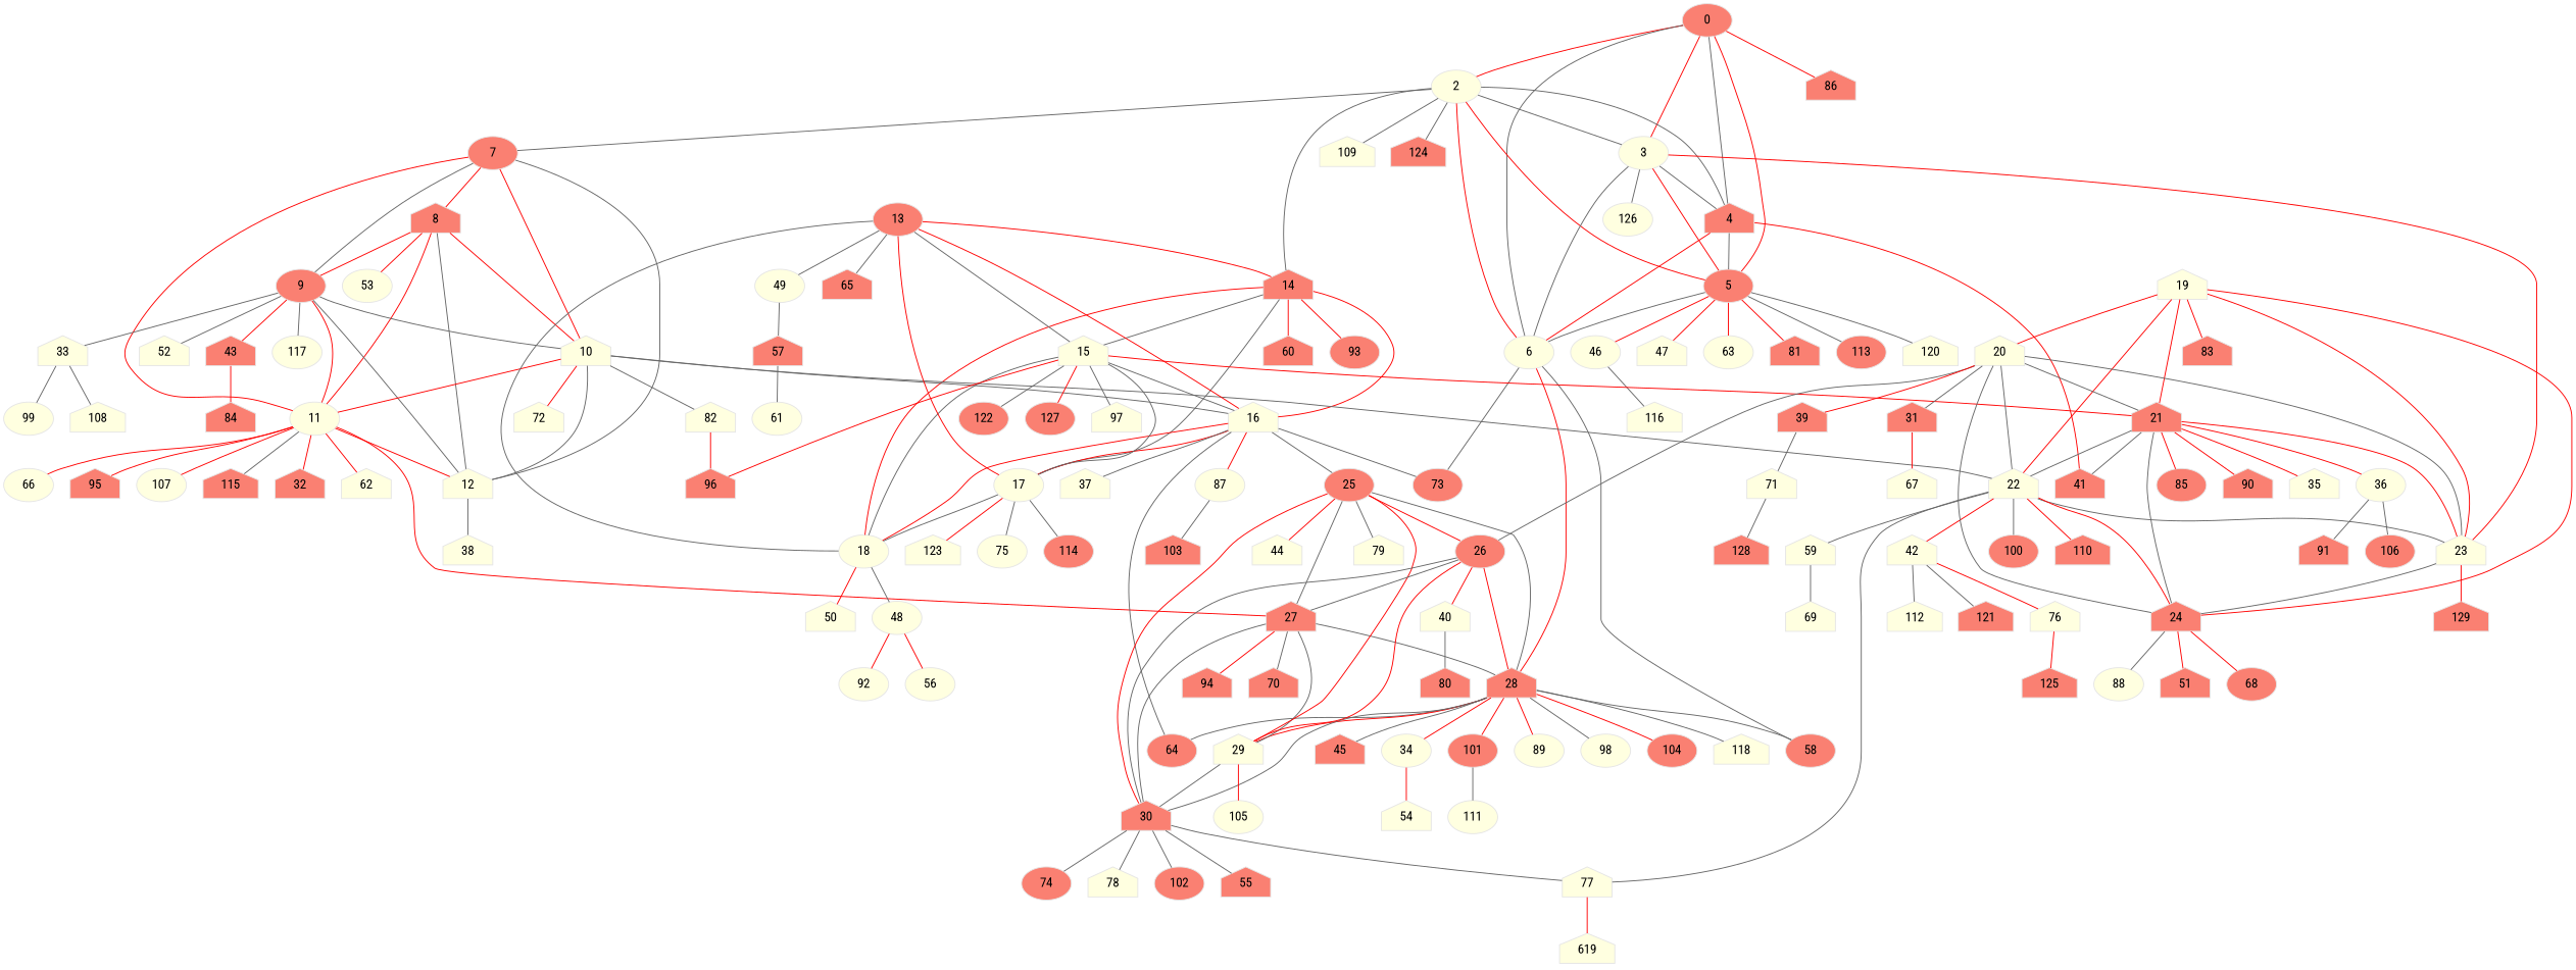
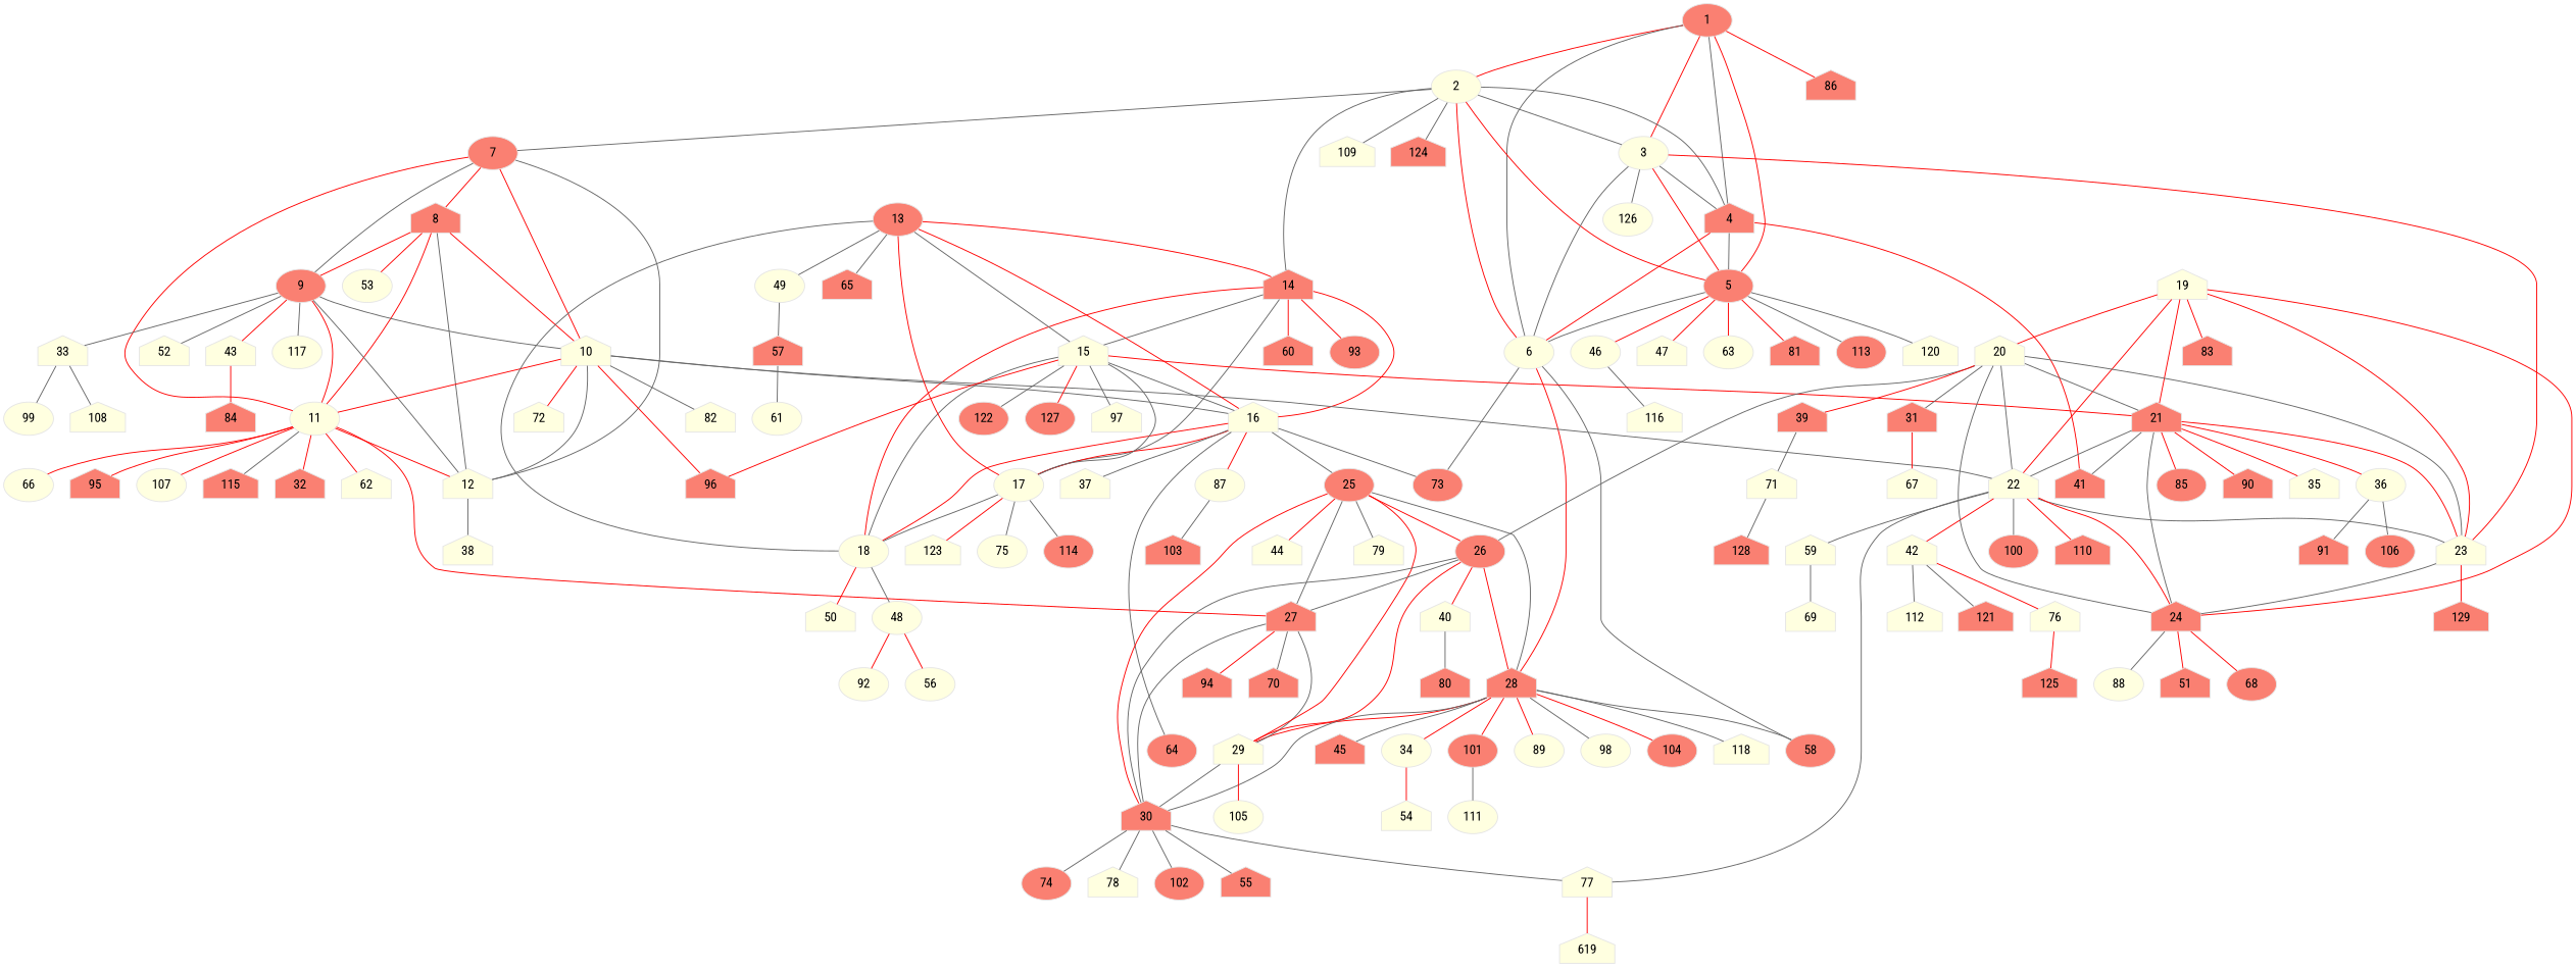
  graph {
    fontname="Roboto Condensed"
    node [color=gray90 fillcolor=lightyellow fontname="Roboto Condensed" shape=house style=filled]
    edge [color=gray40 fontname="Roboto Condensed"]
-   1 [fillcolor=salmon shape=ellipse label=0]
+   1 [fillcolor=salmon shape=ellipse]
    2 [shape=ellipse]
    3 [shape=ellipse]
    4 [fillcolor=salmon]
    5 [fillcolor=salmon shape=ellipse]
    6 [shape=ellipse]
    86 [fillcolor=salmon]
    7 [fillcolor=salmon shape=ellipse]
    14 [fillcolor=salmon]
    109
    124 [fillcolor=salmon]
    23
    126 [shape=ellipse]
    41 [fillcolor=salmon]
    46 [shape=ellipse]
    47
    63 [shape=ellipse]
    81 [fillcolor=salmon]
    113 [fillcolor=salmon shape=ellipse]
    120
    28 [fillcolor=salmon]
    58 [fillcolor=salmon shape=ellipse]
    73 [fillcolor=salmon shape=ellipse]
    8 [fillcolor=salmon]
    9 [fillcolor=salmon shape=ellipse]
    10
    11 [shape=ellipse]
    12
    16
    15
    17 [shape=ellipse]
    18 [shape=ellipse]
    60 [fillcolor=salmon]
    93 [fillcolor=salmon shape=ellipse]
    24 [fillcolor=salmon]
    129 [fillcolor=salmon]
    116
    64 [fillcolor=salmon shape=ellipse]
    29
    30 [fillcolor=salmon]
    34 [shape=ellipse]
    45 [fillcolor=salmon]
    89 [shape=ellipse]
    98 [shape=ellipse]
    101 [fillcolor=salmon shape=ellipse]
    104 [fillcolor=salmon shape=ellipse]
    118
    53 [shape=ellipse]
    33
-   43 [fillcolor=salmon]
+   43
    52
    117 [shape=ellipse]
    22
    72
    82
    96 [fillcolor=salmon]
    27 [fillcolor=salmon]
    32 [fillcolor=salmon]
    62
    66 [shape=ellipse]
    95 [fillcolor=salmon]
    107 [shape=ellipse]
    115 [fillcolor=salmon]
    38
    99 [shape=ellipse]
    108
    84 [fillcolor=salmon]
    25 [fillcolor=salmon shape=ellipse]
    37
    87 [shape=ellipse]
    42
    59
    77
    100 [fillcolor=salmon shape=ellipse]
    110 [fillcolor=salmon]
    70 [fillcolor=salmon]
    94 [fillcolor=salmon]
    13 [fillcolor=salmon shape=ellipse]
    49 [shape=ellipse]
    65 [fillcolor=salmon]
    21 [fillcolor=salmon]
    97
    122 [fillcolor=salmon shape=ellipse]
    127 [fillcolor=salmon shape=ellipse]
    75 [shape=ellipse]
    114 [fillcolor=salmon shape=ellipse]
    123
    48 [shape=ellipse]
    50
    57 [fillcolor=salmon]
    35
    36 [shape=ellipse]
    85 [fillcolor=salmon shape=ellipse]
    90 [fillcolor=salmon]
    26 [fillcolor=salmon shape=ellipse]
    44
    79
    103 [fillcolor=salmon]
    56 [shape=ellipse]
    92 [shape=ellipse]
    19
    20
    83 [fillcolor=salmon]
    31 [fillcolor=salmon]
    39 [fillcolor=salmon]
    51 [fillcolor=salmon]
    68 [fillcolor=salmon shape=ellipse]
    88 [shape=ellipse]
    40
    67
    71
    91 [fillcolor=salmon]
    106 [fillcolor=salmon shape=ellipse]
    76
    112
    121 [fillcolor=salmon]
    69
    n118 [label=619]
    105 [shape=ellipse]
    55 [fillcolor=salmon]
    74 [fillcolor=salmon shape=ellipse]
    78
    102 [fillcolor=salmon shape=ellipse]
    80 [fillcolor=salmon]
    54
    111 [shape=ellipse]
    128 [fillcolor=salmon]
    125 [fillcolor=salmon]
    61 [shape=ellipse]
    1 -- 2 [color=red]
    1 -- 3 [color=red]
    1 -- 4
    1 -- 5 [color=red]
    1 -- 6
    1 -- 86 [color=red]
    2 -- 3
    2 -- 4
    2 -- 5 [color=red]
    2 -- 6 [color=red]
    2 -- 7
    2 -- 14
    2 -- 109
    2 -- 124
    3 -- 4
    3 -- 5 [color=red]
    3 -- 6
    3 -- 23 [color=red]
    3 -- 126
    4 -- 5
    4 -- 6 [color=red]
    4 -- 41 [color=red]
    5 -- 6
    5 -- 46 [color=red]
    5 -- 47 [color=red]
    5 -- 63 [color=red]
    5 -- 81 [color=red]
    5 -- 113
    5 -- 120
    6 -- 28 [color=red]
    6 -- 58
    6 -- 73
    7 -- 8 [color=red]
    7 -- 9
    7 -- 10 [color=red]
    7 -- 11 [color=red]
    7 -- 12
    14 -- 16 [color=red]
    14 -- 15
    14 -- 17
    14 -- 18 [color=red]
    14 -- 60 [color=red]
    14 -- 93 [color=red]
    23 -- 24
    23 -- 129 [color=red]
    46 -- 116
    28 -- 58
-   28 -- 64
    28 -- 29 [color=red]
    28 -- 30
    28 -- 34 [color=red]
    28 -- 45
    28 -- 89 [color=red]
    28 -- 98
    28 -- 101 [color=red]
    28 -- 104 [color=red]
    28 -- 118
    8 -- 9 [color=red]
    8 -- 10 [color=red]
    8 -- 11 [color=red]
    8 -- 12
    8 -- 53 [color=red]
    9 -- 10
    9 -- 11 [color=red]
    9 -- 12
    9 -- 33
    9 -- 43 [color=red]
    9 -- 52
    9 -- 117
    10 -- 11 [color=red]
    10 -- 12
    10 -- 16
    10 -- 22
    10 -- 72 [color=red]
    10 -- 82
-   82 -- 96 [color=red]
+   10 -- 96 [color=red]
    11 -- 12 [color=red]
    11 -- 27 [color=red]
    11 -- 32 [color=red]
    11 -- 62 [color=red]
    11 -- 66 [color=red]
    11 -- 95 [color=red]
    11 -- 107 [color=red]
    11 -- 115
    12 -- 38
    16 -- 73
    16 -- 17 [color=red]
    16 -- 18 [color=red]
    16 -- 64
    16 -- 25
    16 -- 37
    16 -- 87 [color=red]
    15 -- 16
    15 -- 17
    15 -- 18
    15 -- 96 [color=red]
    15 -- 21 [color=red]
    15 -- 97
    15 -- 122
    15 -- 127 [color=red]
    17 -- 18
    17 -- 75
    17 -- 114
    17 -- 123 [color=red]
    18 -- 48
    18 -- 50 [color=red]
    24 -- 51 [color=red]
    24 -- 68 [color=red]
    24 -- 88
    29 -- 30
    29 -- 105 [color=red]
    30 -- 77
    30 -- 55
    30 -- 74
    30 -- 78
    30 -- 102
    34 -- 54 [color=red]
    101 -- 111
    33 -- 99
    33 -- 108
    43 -- 84 [color=red]
    22 -- 23
    22 -- 24 [color=red]
    22 -- 42 [color=red]
    22 -- 59
    22 -- 77
    22 -- 100
    22 -- 110 [color=red]
-   27 -- 28
    27 -- 29
    27 -- 30
    27 -- 70
    27 -- 94 [color=red]
    25 -- 28
    25 -- 29 [color=red]
    25 -- 30 [color=red]
    25 -- 27
    25 -- 26 [color=red]
    25 -- 44 [color=red]
    25 -- 79
    87 -- 103
    42 -- 76 [color=red]
    42 -- 112
    42 -- 121
    59 -- 69
    77 -- n118 [color=red]
    13 -- 14 [color=red]
    13 -- 16 [color=red]
    13 -- 15
    13 -- 17 [color=red]
    13 -- 18
    13 -- 49
    13 -- 65
    49 -- 57
    21 -- 23 [color=red]
    21 -- 41
    21 -- 24
    21 -- 22
    21 -- 35 [color=red]
    21 -- 36 [color=red]
    21 -- 85 [color=red]
    21 -- 90 [color=red]
    48 -- 56 [color=red]
    48 -- 92 [color=red]
    57 -- 61
    36 -- 91
    36 -- 106
    26 -- 28 [color=red]
    26 -- 29 [color=red]
    26 -- 30
    26 -- 27
    26 -- 40 [color=red]
    19 -- 23 [color=red]
    19 -- 24 [color=red]
    19 -- 22 [color=red]
    19 -- 21 [color=red]
    19 -- 20 [color=red]
    19 -- 83 [color=red]
    20 -- 23
    20 -- 24
    20 -- 22
    20 -- 21
    20 -- 26
    20 -- 31
    20 -- 39 [color=red]
    31 -- 67 [color=red]
    39 -- 71
    40 -- 80
    71 -- 128
    76 -- 125 [color=red]
  }
